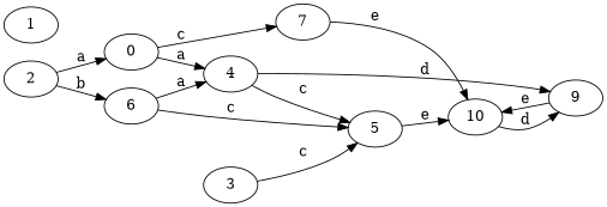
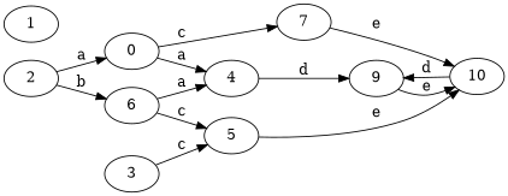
  strict digraph {
    rankdir=LR
    0
    4
    7
    n4 [label=5]
    9
    10
    2
    6
    3
    1
    0 -> 4 [label=a]
    0 -> 7 [label=c]
-   4 -> n4 [label=c]
    4 -> 9 [label=d]
    7 -> 10 [label=e]
    n4 -> 10 [label=e]
    9 -> 10 [label=e]
    10 -> 9 [label=d]
    2 -> 0 [label=a]
    2 -> 6 [label=b]
    6 -> 4 [label=a]
    6 -> n4 [label=c]
    3 -> n4 [label=c]
  }
